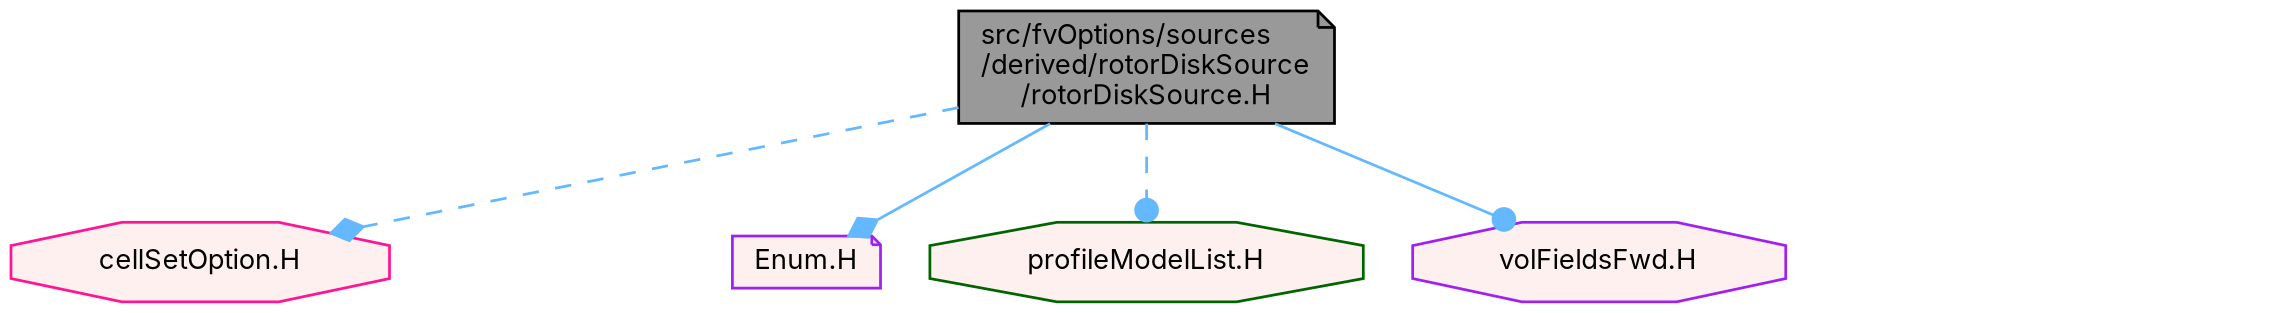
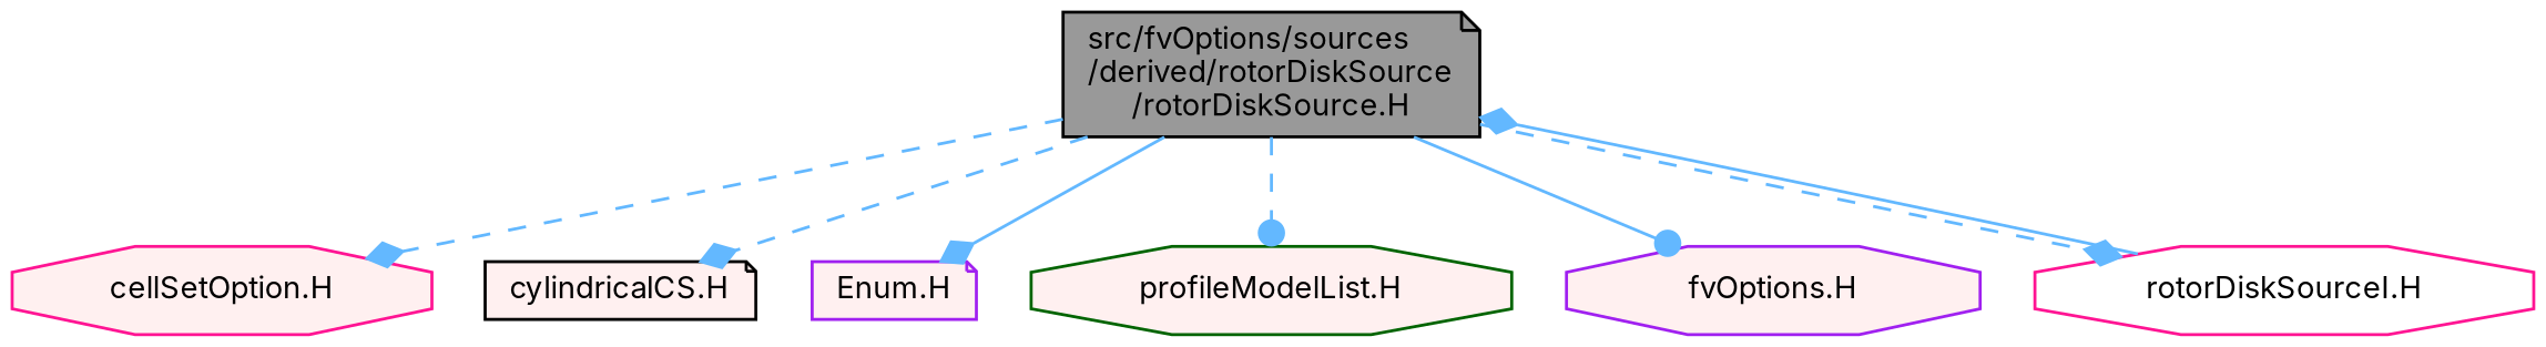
  digraph {
    fontname=Inter
    node [color=black fillcolor="#FFF0F0" fontname=Inter fontsize=10 shape=octagon style=filled]
    edge [arrowhead=diamond color=steelblue1 fontname=Inter fontsize=10 labelfontname=Helvetica labelfontsize=10 style=dashed]
    n1 [fillcolor=grey60 fontcolor=black height=0.2 label="src/fvOptions/sources\l/derived/rotorDiskSource\l/rotorDiskSource.H" shape=note width=0.4]
    n2 [color=deeppink height=0.2 label="cellSetOption.H" width=0.4]
+   n3 [height=0.2 label="cylindricalCS.H" shape=note width=0.4]
    n4 [color=purple height=0.2 label="Enum.H" shape=note width=0.4]
    n5 [color=darkgreen height=0.2 label="profileModelList.H" width=0.4]
-   n6 [color=purple height=0.2 label="volFieldsFwd.H" width=0.4]
+   n6 [color=purple height=0.2 label="fvOptions.H" width=0.4]
+   n7 [color=deeppink fillcolor=white height=0.2 label="rotorDiskSourceI.H" width=0.4]
    n1 -> n2
+   n1 -> n3
    n1 -> n4 [style=solid]
    n1 -> n5 [arrowhead=dot]
    n1 -> n6 [arrowhead=dot style=solid]
+   n1 -> n7
+   n7 -> n1 [style=solid]
  }
